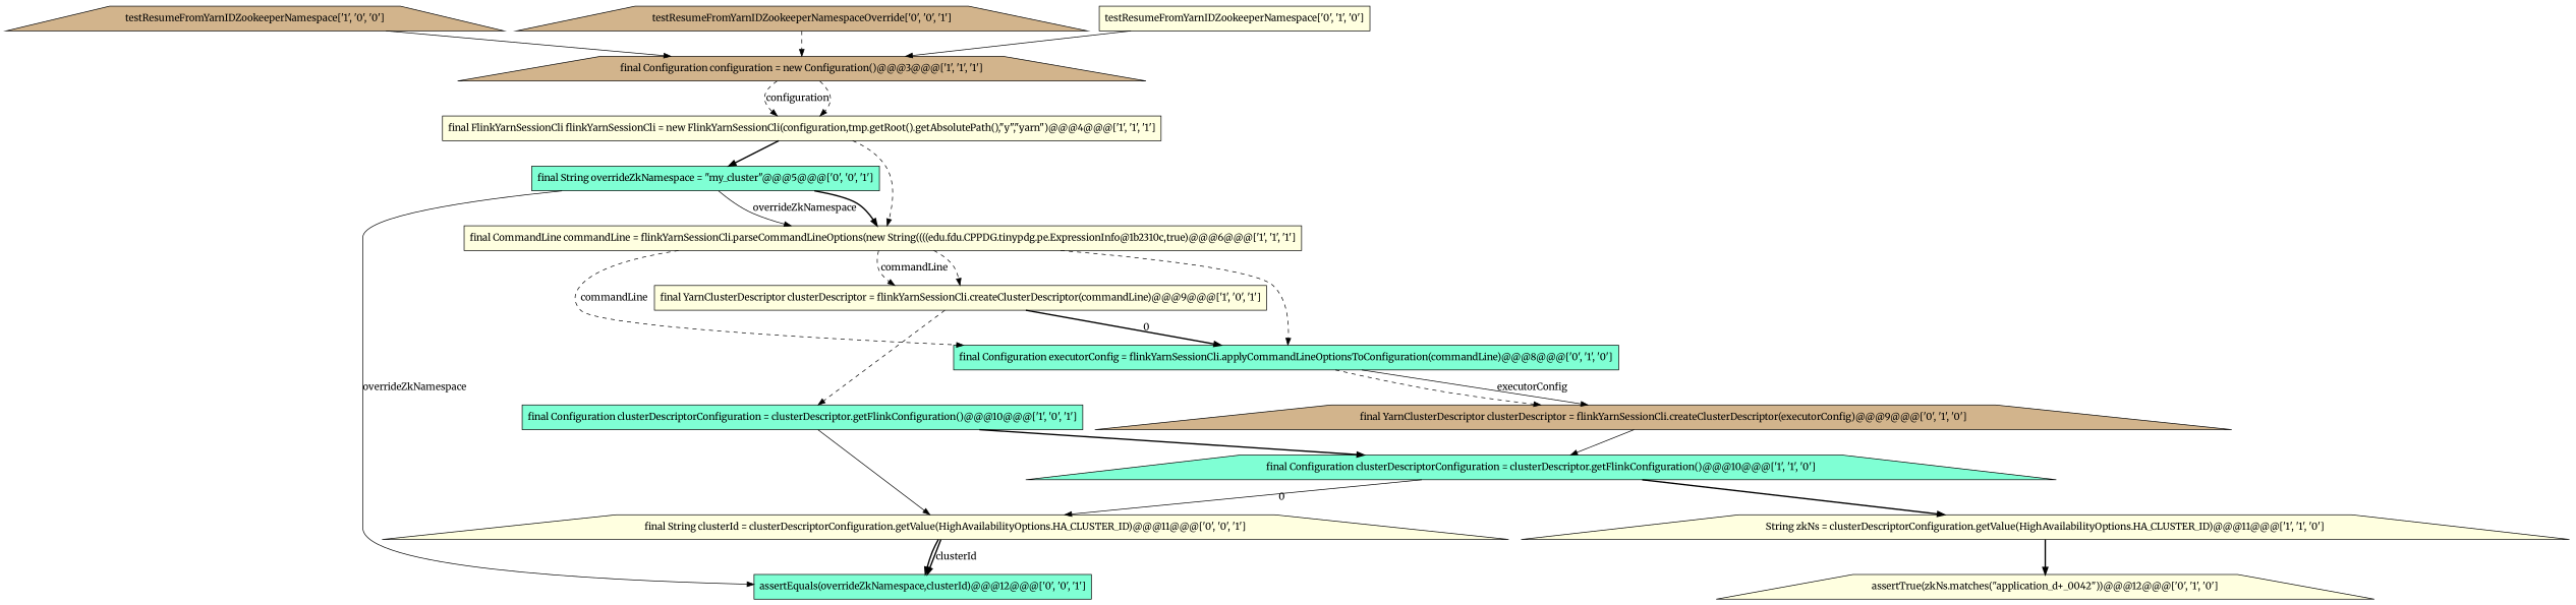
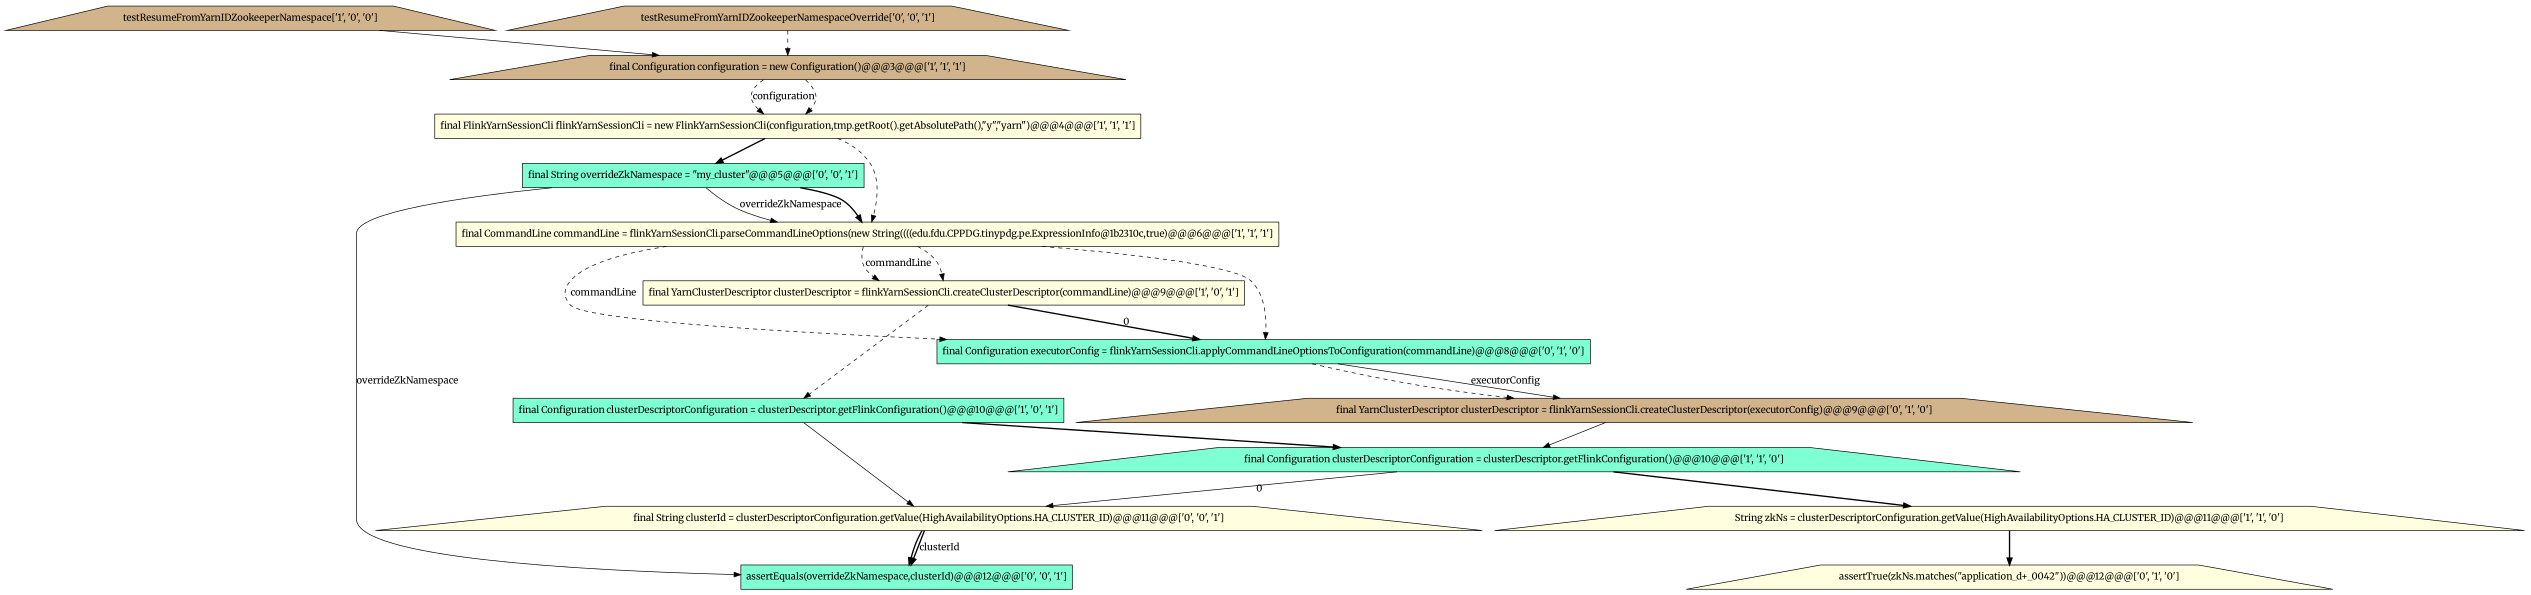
  digraph {
    fontname=Merriweather
    node [fillcolor=lightyellow shape=trapezium style=filled fontname=Merriweather]
    edge [style=dashed fontname=Merriweather]
    n1 [fillcolor=tan label="testResumeFromYarnIDZookeeperNamespace['1', '0', '0']"]
    n2 [fillcolor=tan label="final Configuration configuration = new Configuration()@@@3@@@['1', '1', '1']"]
    n3 [fillcolor=aquamarine label="final Configuration clusterDescriptorConfiguration = clusterDescriptor.getFlinkConfiguration()@@@10@@@['1', '0', '1']" shape=box]
    n4 [label="final String clusterId = clusterDescriptorConfiguration.getValue(HighAvailabilityOptions.HA_CLUSTER_ID)@@@11@@@['0', '0', '1']"]
    n5 [fillcolor=aquamarine label="final Configuration clusterDescriptorConfiguration = clusterDescriptor.getFlinkConfiguration()@@@10@@@['1', '1', '0']"]
    n6 [fillcolor=aquamarine label="final String overrideZkNamespace = \"my_cluster\"@@@5@@@['0', '0', '1']" shape=box]
    n7 [fillcolor=aquamarine label="assertEquals(overrideZkNamespace,clusterId)@@@12@@@['0', '0', '1']" shape=box]
    n8 [label="final CommandLine commandLine = flinkYarnSessionCli.parseCommandLineOptions(new String((((edu.fdu.CPPDG.tinypdg.pe.ExpressionInfo@1b2310c,true)@@@6@@@['1', '1', '1']" shape=box]
    n9 [label="final FlinkYarnSessionCli flinkYarnSessionCli = new FlinkYarnSessionCli(configuration,tmp.getRoot().getAbsolutePath(),\"y\",\"yarn\")@@@4@@@['1', '1', '1']" shape=box]
    n10 [fillcolor=aquamarine label="final Configuration executorConfig = flinkYarnSessionCli.applyCommandLineOptionsToConfiguration(commandLine)@@@8@@@['0', '1', '0']" shape=box]
    n11 [fillcolor=tan label="final YarnClusterDescriptor clusterDescriptor = flinkYarnSessionCli.createClusterDescriptor(executorConfig)@@@9@@@['0', '1', '0']"]
    n12 [fillcolor=tan label="testResumeFromYarnIDZookeeperNamespaceOverride['0', '0', '1']"]
    n13 [label="String zkNs = clusterDescriptorConfiguration.getValue(HighAvailabilityOptions.HA_CLUSTER_ID)@@@11@@@['1', '1', '0']"]
    n14 [label="assertTrue(zkNs.matches(\"application_\d+_0042\"))@@@12@@@['0', '1', '0']"]
    n15 [label="final YarnClusterDescriptor clusterDescriptor = flinkYarnSessionCli.createClusterDescriptor(commandLine)@@@9@@@['1', '0', '1']" shape=box]
-   n16 [label="testResumeFromYarnIDZookeeperNamespace['0', '1', '0']" shape=box]
    n1 -> n2 [style=solid]
    n2 -> n9 [label=configuration]
    n2 -> n9
    n3 -> n4 [style=solid]
    n3 -> n5 [style=bold]
    n4 -> n7 [label=clusterId style=bold]
    n4 -> n7 [style=bold]
    n5 -> n4 [label=0 style=solid]
    n5 -> n13 [style=bold]
    n6 -> n7 [label=overrideZkNamespace style=solid]
    n6 -> n8 [label=overrideZkNamespace style=solid]
    n6 -> n8 [style=bold]
    n8 -> n10
    n8 -> n10 [label=commandLine]
    n8 -> n15
    n8 -> n15 [label=commandLine]
    n9 -> n6 [style=bold]
    n9 -> n8
    n10 -> n11 [label=executorConfig style=solid]
    n10 -> n11
    n11 -> n5 [style=solid]
    n12 -> n2
    n13 -> n14 [style=bold]
    n15 -> n3
    n15 -> n10 [label=0 style=bold]
-   n16 -> n2 [style=solid]
  }
